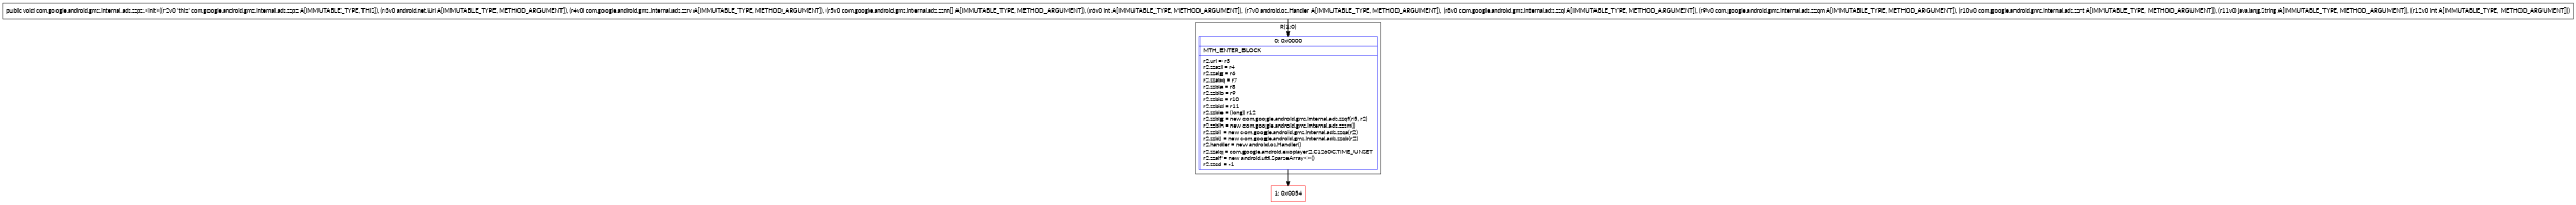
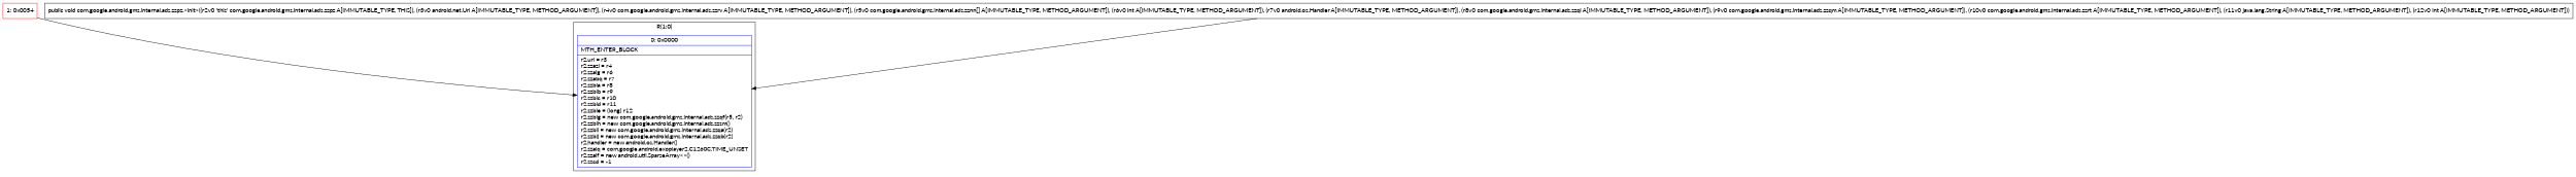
  digraph {
    fontname=Lato
    node [shape=record fontname=Lato]
    edge [fontname=Lato]
    n1 [color=blue label="{0\:\ 0x0000|MTH_ENTER_BLOCK\l|r2.uri = r3\lr2.zzazi = r4\lr2.zzaig = r6\lr2.zzabq = r7\lr2.zzbia = r8\lr2.zzbib = r9\lr2.zzbic = r10\lr2.zzbid = r11\lr2.zzbie = (long) r12\lr2.zzbig = new com.google.android.gms.internal.ads.zzqf(r5, r2)\lr2.zzbih = new com.google.android.gms.internal.ads.zzsm()\lr2.zzbii = new com.google.android.gms.internal.ads.zzqa(r2)\lr2.zzbij = new com.google.android.gms.internal.ads.zzqb(r2)\lr2.handler = new android.os.Handler()\lr2.zzaiq = com.google.android.exoplayer2.C1260C.TIME_UNSET\lr2.zzaif = new android.util.SparseArray\<\>()\lr2.zzcd = \-1\l}"]
    n2 [color=red label="{1\:\ 0x0054}"]
    n3 [label="{public void com.google.android.gms.internal.ads.zzpz.\<init\>((r2v0 'this' com.google.android.gms.internal.ads.zzpz A[IMMUTABLE_TYPE, THIS]), (r3v0 android.net.Uri A[IMMUTABLE_TYPE, METHOD_ARGUMENT]), (r4v0 com.google.android.gms.internal.ads.zzrv A[IMMUTABLE_TYPE, METHOD_ARGUMENT]), (r5v0 com.google.android.gms.internal.ads.zznn[] A[IMMUTABLE_TYPE, METHOD_ARGUMENT]), (r6v0 int A[IMMUTABLE_TYPE, METHOD_ARGUMENT]), (r7v0 android.os.Handler A[IMMUTABLE_TYPE, METHOD_ARGUMENT]), (r8v0 com.google.android.gms.internal.ads.zzqi A[IMMUTABLE_TYPE, METHOD_ARGUMENT]), (r9v0 com.google.android.gms.internal.ads.zzqm A[IMMUTABLE_TYPE, METHOD_ARGUMENT]), (r10v0 com.google.android.gms.internal.ads.zzrt A[IMMUTABLE_TYPE, METHOD_ARGUMENT]), (r11v0 java.lang.String A[IMMUTABLE_TYPE, METHOD_ARGUMENT]), (r12v0 int A[IMMUTABLE_TYPE, METHOD_ARGUMENT])) }"]
    subgraph cluster_1 {
      label="R(1:0)"
      n1
    }
-   n1 -> n2
+   n2 -> n1
    n3 -> n1
  }
